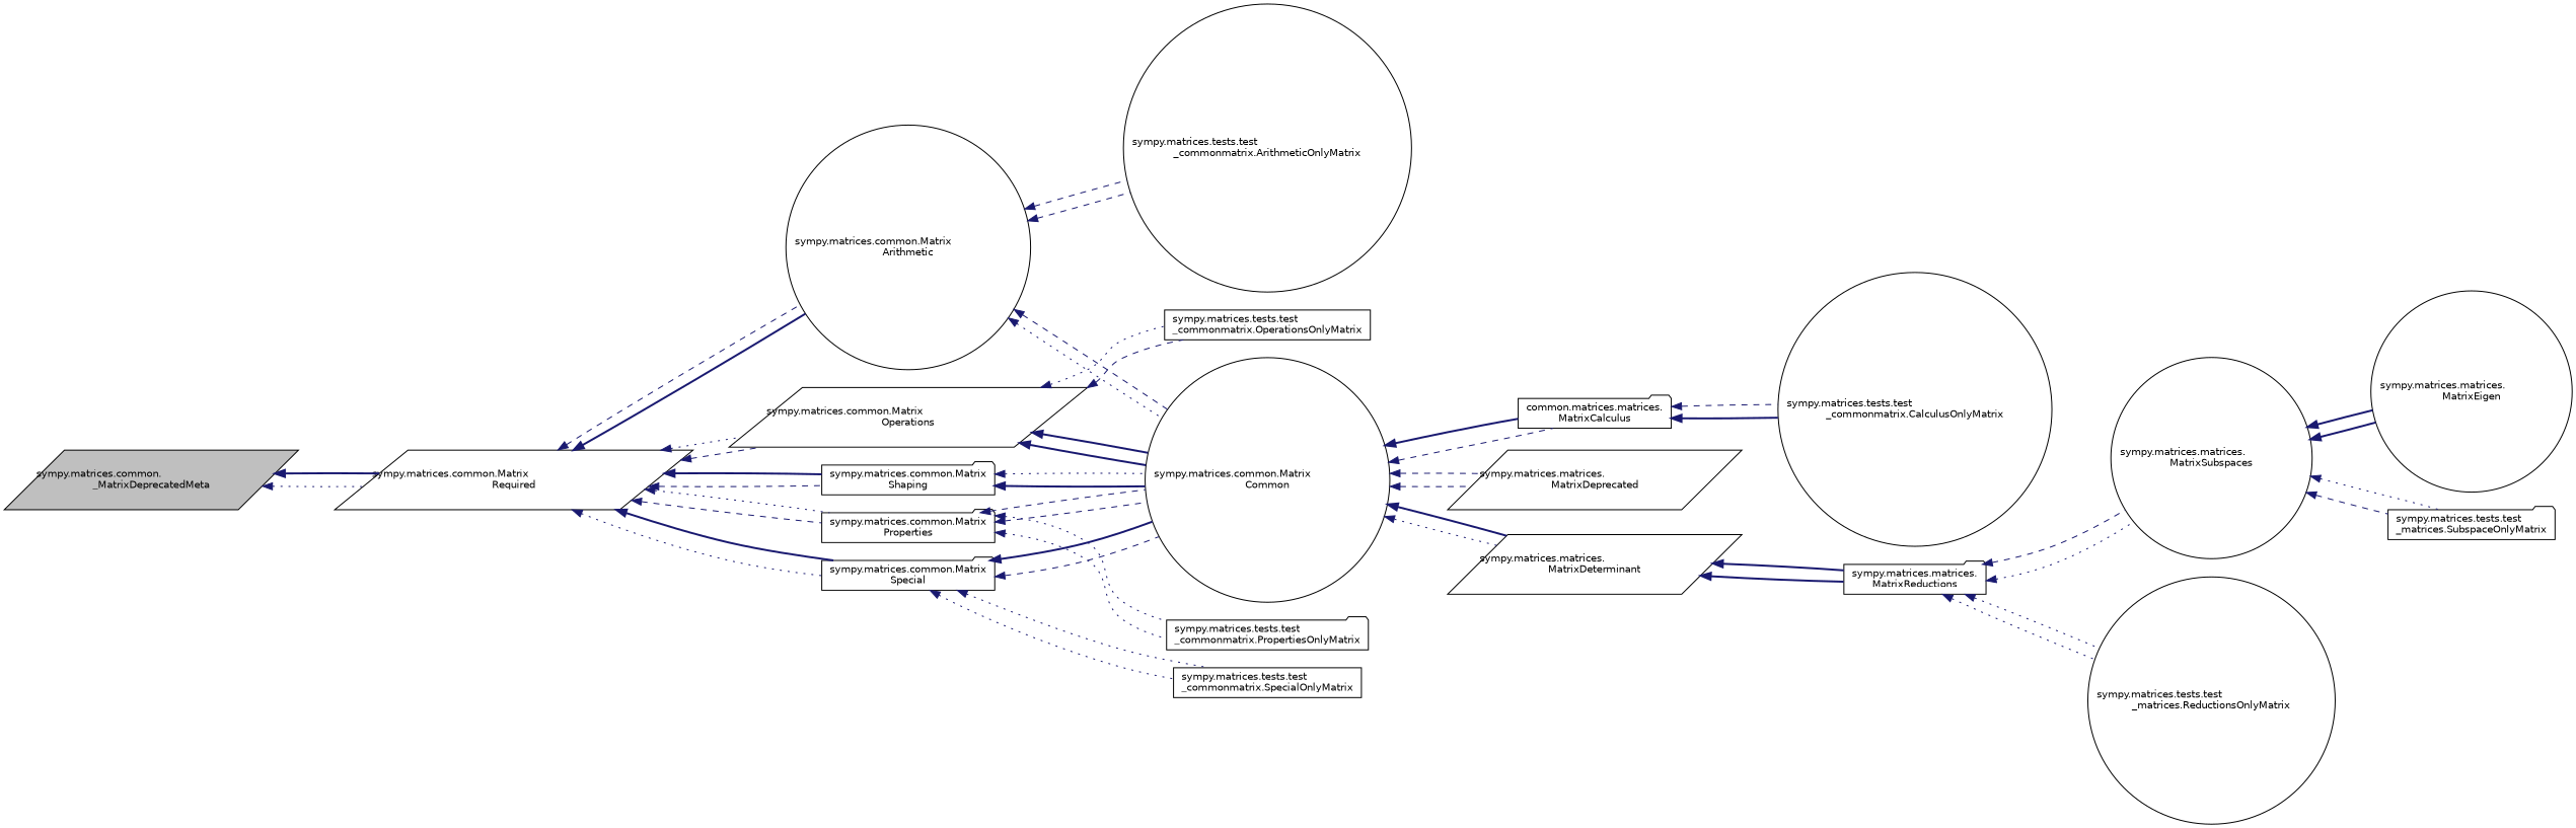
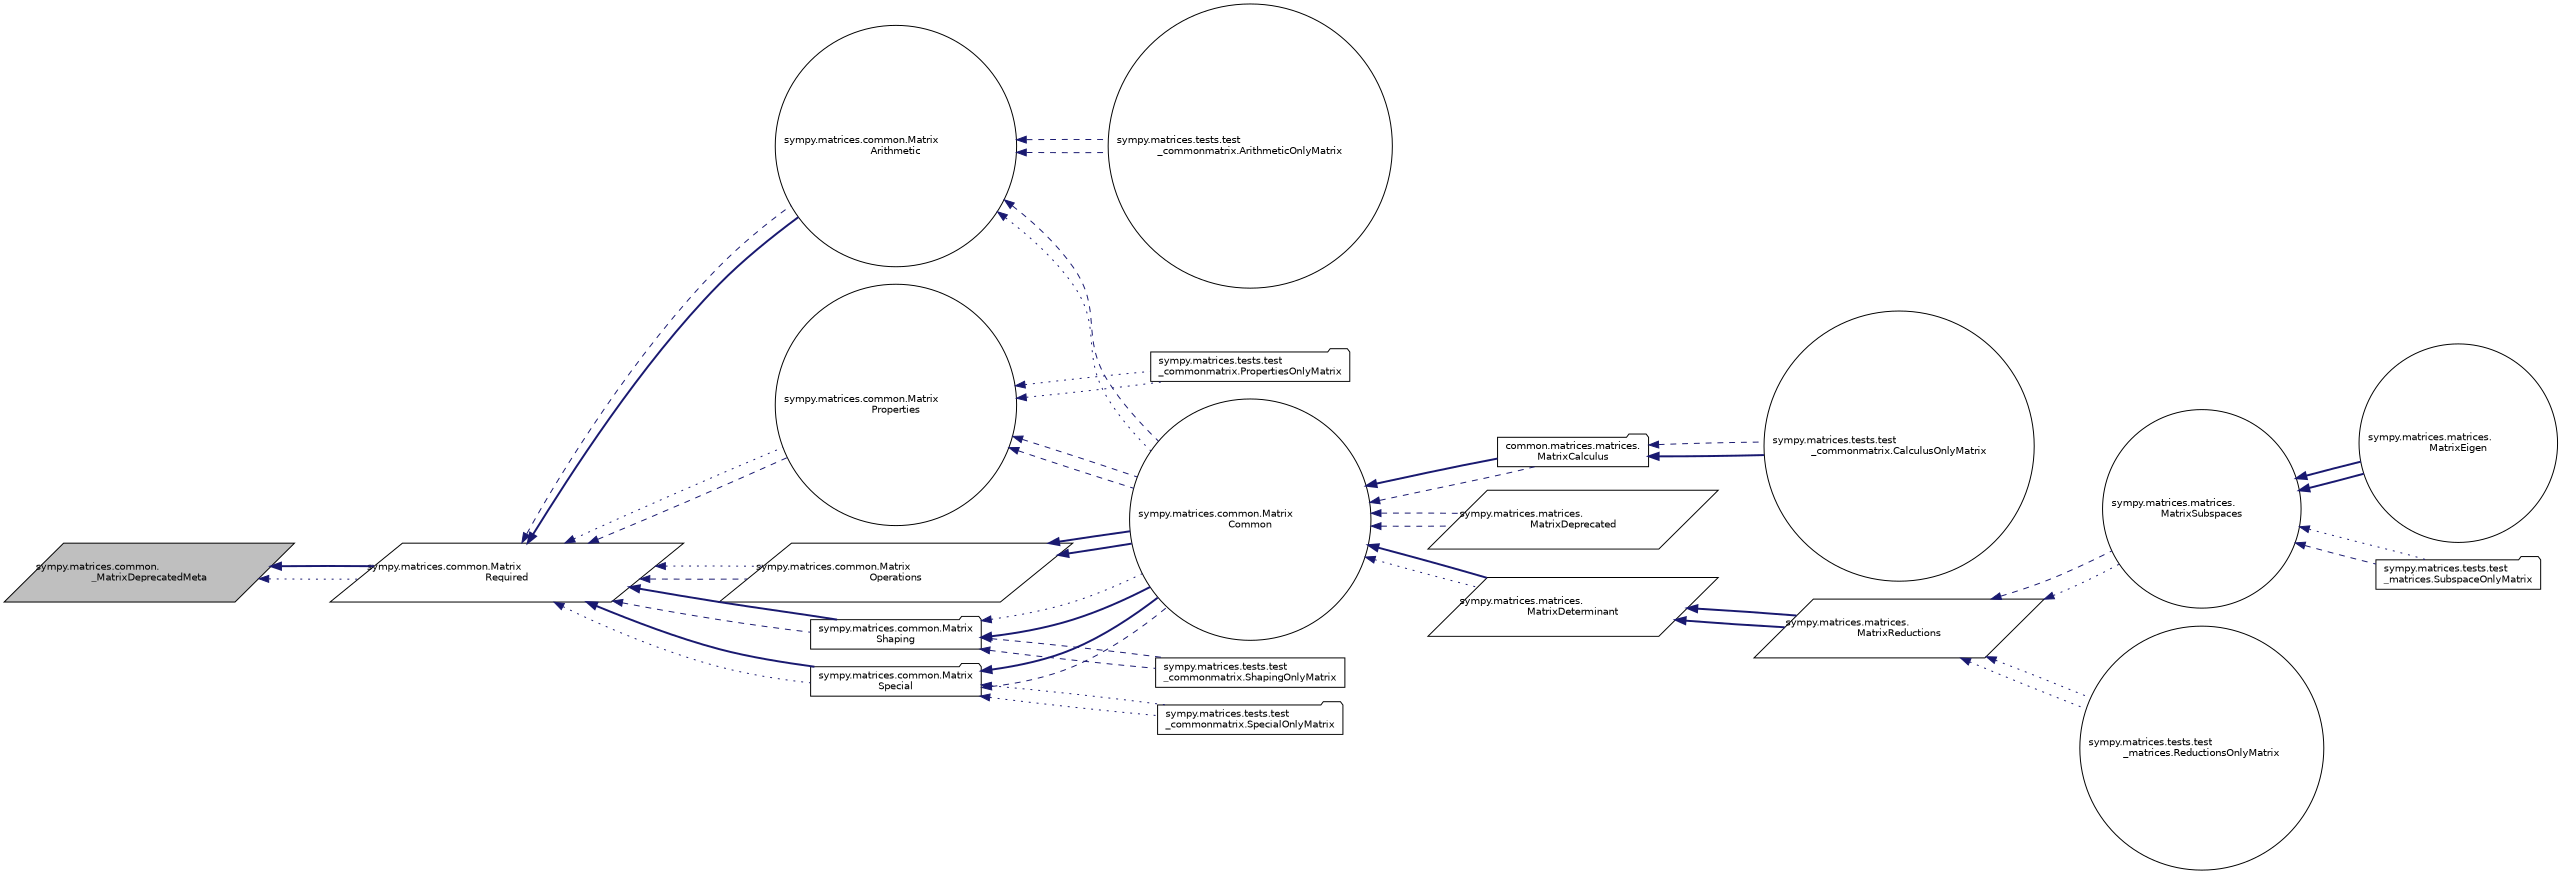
  digraph {
    rankdir=LR
    node [color=black fillcolor=white fontname=Helvetica fontsize=10 shape=circle style=filled]
    edge [color=midnightblue dir=back fontname=Helvetica fontsize=10 labelfontname=Helvetica labelfontsize=10 style=dashed]
    n1 [fillcolor=grey75 fontcolor=black height=0.2 label="sympy.matrices.common.\l_MatrixDeprecatedMeta" shape=parallelogram width=0.4]
    n2 [height=0.2 label="sympy.matrices.common.Matrix\lRequired" shape=parallelogram width=0.4]
    n3 [height=0.2 label="sympy.matrices.common.Matrix\lArithmetic" width=0.4]
    n4 [height=0.2 label="sympy.matrices.common.Matrix\lOperations" shape=parallelogram width=0.4]
-   n5 [height=0.2 label="sympy.matrices.common.Matrix\lProperties" shape=folder width=0.4]
+   n5 [height=0.2 label="sympy.matrices.common.Matrix\lProperties" width=0.4]
    n6 [height=0.2 label="sympy.matrices.common.Matrix\lShaping" shape=folder width=0.4]
    n7 [height=0.2 label="sympy.matrices.common.Matrix\lSpecial" shape=folder width=0.4]
    n8 [height=0.2 label="sympy.matrices.common.Matrix\lCommon" width=0.4]
    n9 [height=0.2 label="sympy.matrices.tests.test\l_commonmatrix.ArithmeticOnlyMatrix" width=0.4]
-   n10 [height=0.2 label="sympy.matrices.tests.test\l_commonmatrix.OperationsOnlyMatrix" shape=box width=0.4]
    n11 [height=0.2 label="sympy.matrices.tests.test\l_commonmatrix.PropertiesOnlyMatrix" shape=folder width=0.4]
-   n13 [height=0.2 label="sympy.matrices.tests.test\l_commonmatrix.SpecialOnlyMatrix" shape=box width=0.4]
+   n12 [height=0.2 label="sympy.matrices.tests.test\l_commonmatrix.ShapingOnlyMatrix" shape=box width=0.4]
+   n13 [height=0.2 label="sympy.matrices.tests.test\l_commonmatrix.SpecialOnlyMatrix" shape=folder width=0.4]
    n14 [height=0.2 label="common.matrices.matrices.\lMatrixCalculus" shape=folder width=0.4]
    n15 [height=0.2 label="sympy.matrices.matrices.\lMatrixDeprecated" shape=parallelogram width=0.4]
    n16 [height=0.2 label="sympy.matrices.matrices.\lMatrixDeterminant" shape=parallelogram width=0.4]
    n17 [height=0.2 label="sympy.matrices.tests.test\l_commonmatrix.CalculusOnlyMatrix" width=0.4]
-   n18 [height=0.2 label="sympy.matrices.matrices.\lMatrixReductions" shape=folder width=0.4]
+   n18 [height=0.2 label="sympy.matrices.matrices.\lMatrixReductions" shape=parallelogram width=0.4]
    n19 [height=0.2 label="sympy.matrices.matrices.\lMatrixSubspaces" width=0.4]
    n20 [height=0.2 label="sympy.matrices.tests.test\l_matrices.ReductionsOnlyMatrix" width=0.4]
    n21 [height=0.2 label="sympy.matrices.matrices.\lMatrixEigen" width=0.4]
    n22 [height=0.2 label="sympy.matrices.tests.test\l_matrices.SubspaceOnlyMatrix" shape=folder width=0.4]
    n1 -> n2 [style=dotted]
    n1 -> n2 [style=bold]
    n2 -> n3 [style=bold]
    n2 -> n3
    n2 -> n4
    n2 -> n4 [style=dotted]
    n2 -> n5
    n2 -> n5 [style=dotted]
    n2 -> n6
    n2 -> n6 [style=bold]
    n2 -> n7 [style=dotted]
    n2 -> n7 [style=bold]
    n3 -> n8 [style=dotted]
    n3 -> n8
    n3 -> n9
    n3 -> n9
    n4 -> n8 [style=bold]
    n4 -> n8 [style=bold]
-   n4 -> n10
-   n4 -> n10 [style=dotted]
    n5 -> n8
    n5 -> n8
    n5 -> n11 [style=dotted]
    n5 -> n11 [style=dotted]
    n6 -> n8 [style=bold]
    n6 -> n8 [style=dotted]
+   n6 -> n12
+   n6 -> n12
    n7 -> n8
    n7 -> n8 [style=bold]
    n7 -> n13 [style=dotted]
    n7 -> n13 [style=dotted]
    n8 -> n14
    n8 -> n14 [style=bold]
    n8 -> n15
    n8 -> n15
    n8 -> n16 [style=dotted]
    n8 -> n16 [style=bold]
    n14 -> n17 [style=bold]
    n14 -> n17
    n16 -> n18 [style=bold]
    n16 -> n18 [style=bold]
    n18 -> n19 [style=dotted]
    n18 -> n19
    n18 -> n20 [style=dotted]
    n18 -> n20 [style=dotted]
    n19 -> n21 [style=bold]
    n19 -> n21 [style=bold]
    n19 -> n22
    n19 -> n22 [style=dotted]
  }
